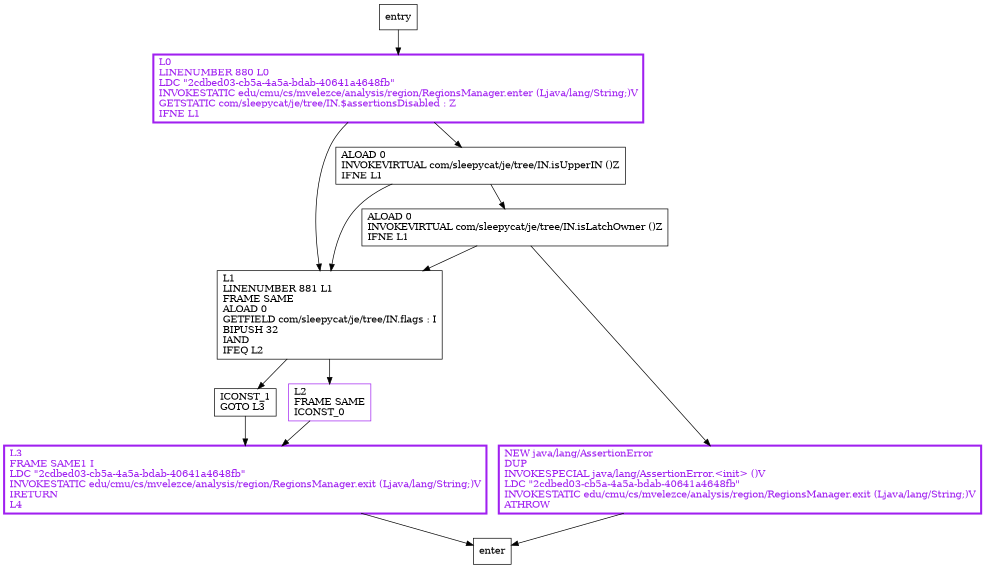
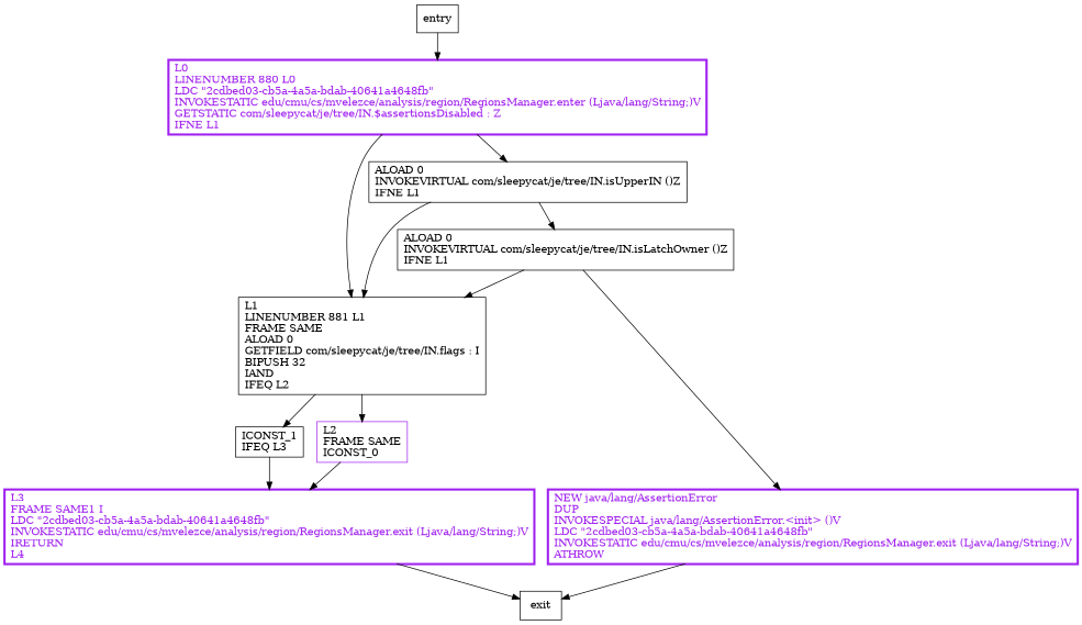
  digraph {
    node [shape=record]
-   n1 [label="ICONST_1\lGOTO L3\l"]
+   n1 [label="ICONST_1\lIFEQ L3\l"]
    n2 [color=purple fontcolor=purple label="L3\lFRAME SAME1 I\lLDC \"2cdbed03-cb5a-4a5a-bdab-40641a4648fb\"\lINVOKESTATIC edu/cmu/cs/mvelezce/analysis/region/RegionsManager.exit (Ljava/lang/String;)V\lIRETURN\lL4\l" penwidth=3]
-   exit [label=enter]
+   exit
    n4 [color=purple label="L2\lFRAME SAME\lICONST_0\l"]
    n5 [label="L1\lLINENUMBER 881 L1\lFRAME SAME\lALOAD 0\lGETFIELD com/sleepycat/je/tree/IN.flags : I\lBIPUSH 32\lIAND\lIFEQ L2\l"]
    n6 [label="ALOAD 0\lINVOKEVIRTUAL com/sleepycat/je/tree/IN.isUpperIN ()Z\lIFNE L1\l"]
    n7 [label="ALOAD 0\lINVOKEVIRTUAL com/sleepycat/je/tree/IN.isLatchOwner ()Z\lIFNE L1\l"]
    n8 [color=purple fontcolor=purple label="NEW java/lang/AssertionError\lDUP\lINVOKESPECIAL java/lang/AssertionError.\<init\> ()V\lLDC \"2cdbed03-cb5a-4a5a-bdab-40641a4648fb\"\lINVOKESTATIC edu/cmu/cs/mvelezce/analysis/region/RegionsManager.exit (Ljava/lang/String;)V\lATHROW\l" penwidth=3]
    n9 [color=purple fontcolor=purple label="L0\lLINENUMBER 880 L0\lLDC \"2cdbed03-cb5a-4a5a-bdab-40641a4648fb\"\lINVOKESTATIC edu/cmu/cs/mvelezce/analysis/region/RegionsManager.enter (Ljava/lang/String;)V\lGETSTATIC com/sleepycat/je/tree/IN.$assertionsDisabled : Z\lIFNE L1\l" penwidth=3]
    entry
    n1 -> n2
    n2 -> exit
    n4 -> n2
    n5 -> n1
    n5 -> n4
    n6 -> n5
    n6 -> n7
    n7 -> n5
    n7 -> n8
    n8 -> exit
    n9 -> n5
    n9 -> n6
    entry -> n9
  }
